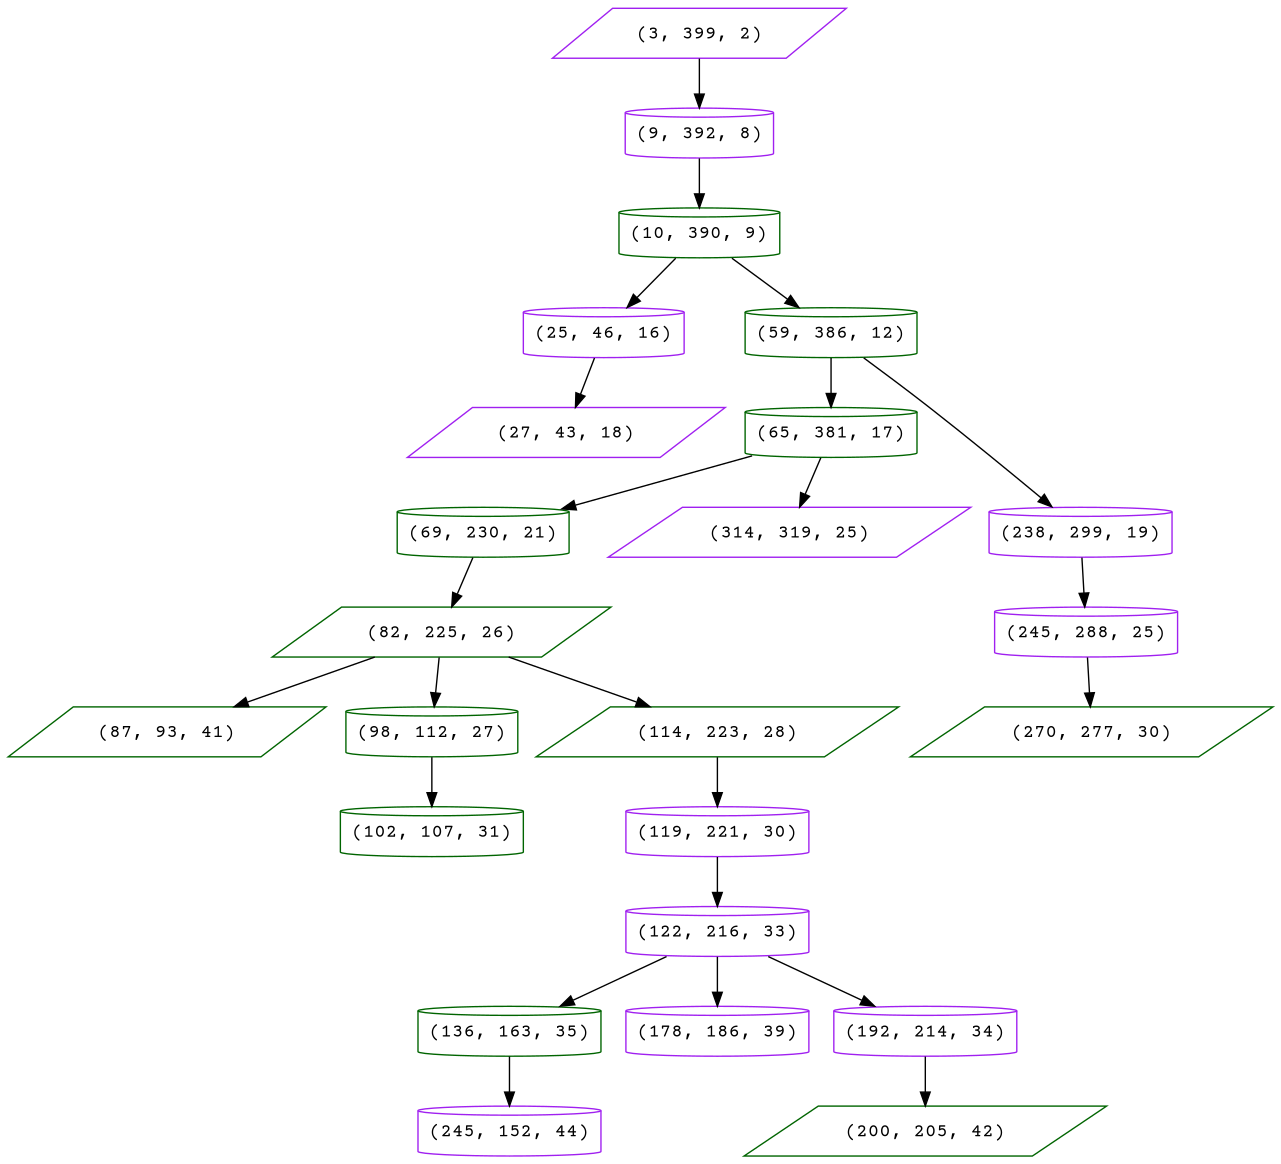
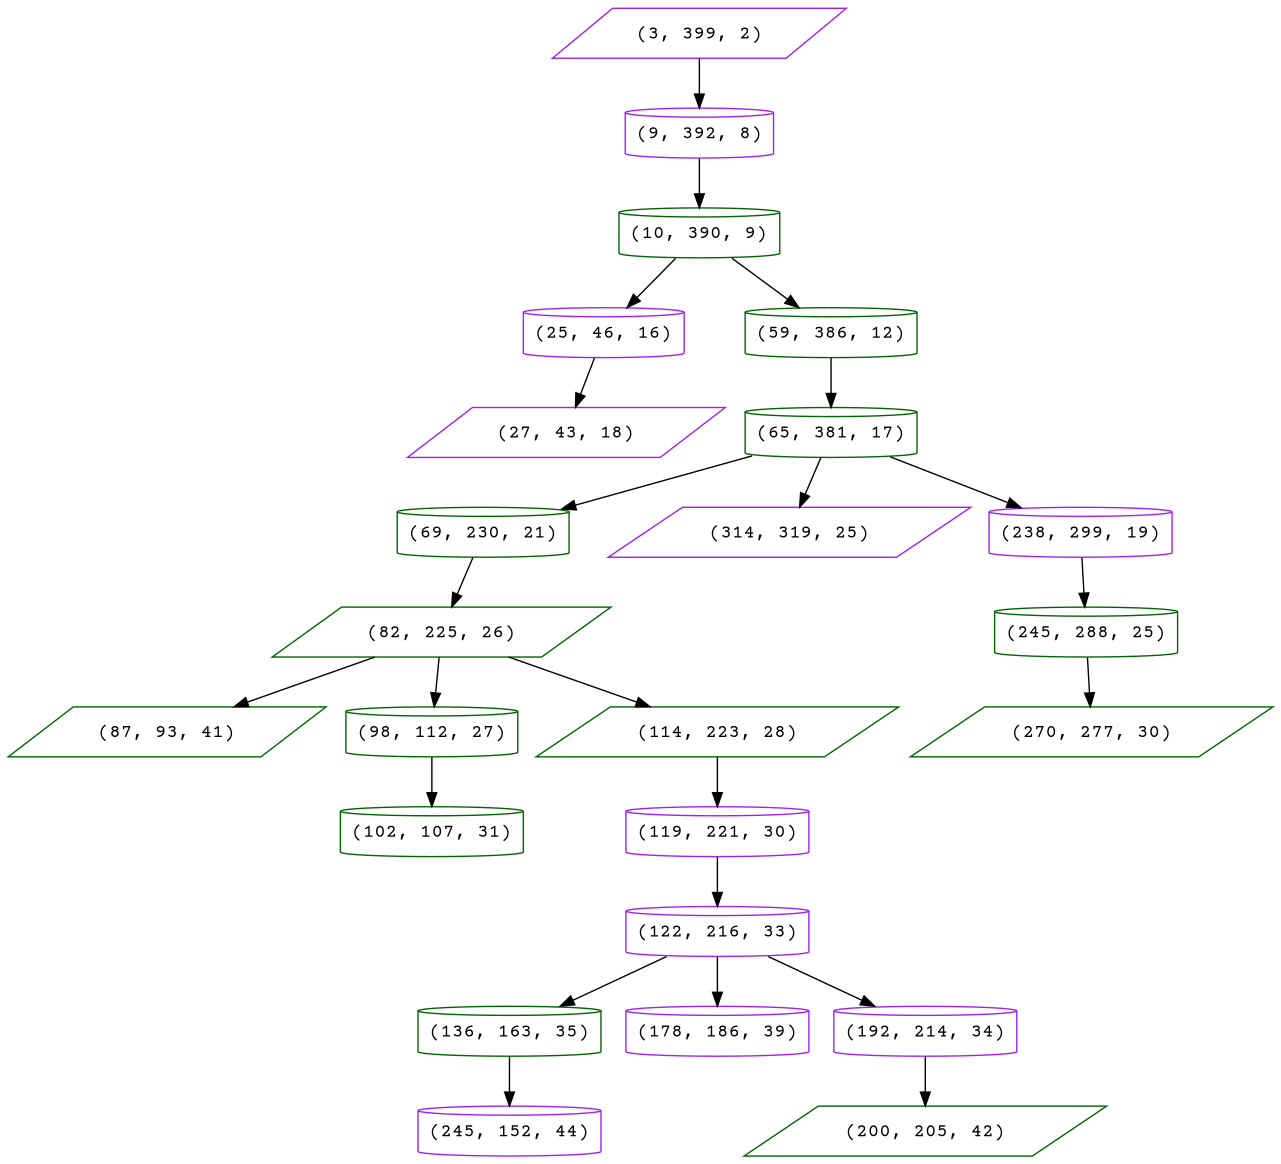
  digraph {
    fontname="Courier Prime"
    node [color=purple fontname="Courier Prime" shape=cylinder]
    edge [fontname="Courier Prime"]
    "(3, 399, 2)" [shape=parallelogram]
    "(9, 392, 8)"
    "(10, 390, 9)" [color=darkgreen]
    "(25, 46, 16)"
    "(59, 386, 12)" [color=darkgreen]
    "(27, 43, 18)" [shape=parallelogram]
    "(65, 381, 17)" [color=darkgreen]
    "(69, 230, 21)" [color=darkgreen]
    "(238, 299, 19)"
    "(314, 319, 25)" [shape=parallelogram]
    "(82, 225, 26)" [color=darkgreen shape=parallelogram]
-   "(245, 288, 25)"
+   "(245, 288, 25)" [color=darkgreen]
    n13 [color=darkgreen label="(87, 93, 41)" shape=parallelogram]
    "(98, 112, 27)" [color=darkgreen]
    "(114, 223, 28)" [color=darkgreen shape=parallelogram]
    "(102, 107, 31)" [color=darkgreen]
    "(119, 221, 30)"
    "(122, 216, 33)"
    "(136, 163, 35)" [color=darkgreen]
    "(178, 186, 39)"
    "(192, 214, 34)"
    n22 [label="(245, 152, 44)"]
    "(200, 205, 42)" [color=darkgreen shape=parallelogram]
    "(270, 277, 30)" [color=darkgreen shape=parallelogram]
    "(3, 399, 2)" -> "(9, 392, 8)"
    "(9, 392, 8)" -> "(10, 390, 9)"
    "(10, 390, 9)" -> "(25, 46, 16)"
    "(10, 390, 9)" -> "(59, 386, 12)"
    "(25, 46, 16)" -> "(27, 43, 18)"
    "(59, 386, 12)" -> "(65, 381, 17)"
    "(65, 381, 17)" -> "(69, 230, 21)"
-   "(59, 386, 12)" -> "(238, 299, 19)"
+   "(65, 381, 17)" -> "(238, 299, 19)"
    "(65, 381, 17)" -> "(314, 319, 25)"
    "(69, 230, 21)" -> "(82, 225, 26)"
    "(238, 299, 19)" -> "(245, 288, 25)"
    "(82, 225, 26)" -> n13
    "(82, 225, 26)" -> "(98, 112, 27)"
    "(82, 225, 26)" -> "(114, 223, 28)"
    "(245, 288, 25)" -> "(270, 277, 30)"
    "(98, 112, 27)" -> "(102, 107, 31)"
    "(114, 223, 28)" -> "(119, 221, 30)"
    "(119, 221, 30)" -> "(122, 216, 33)"
    "(122, 216, 33)" -> "(136, 163, 35)"
    "(122, 216, 33)" -> "(178, 186, 39)"
    "(122, 216, 33)" -> "(192, 214, 34)"
    "(136, 163, 35)" -> n22
    "(192, 214, 34)" -> "(200, 205, 42)"
  }
